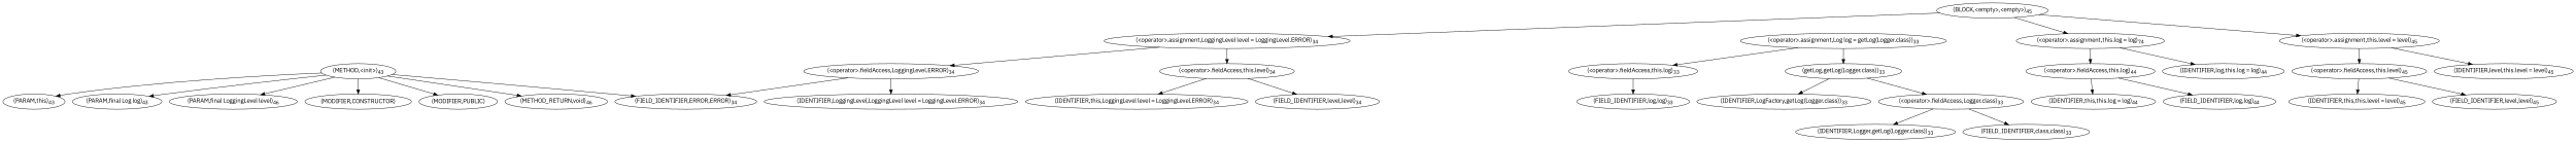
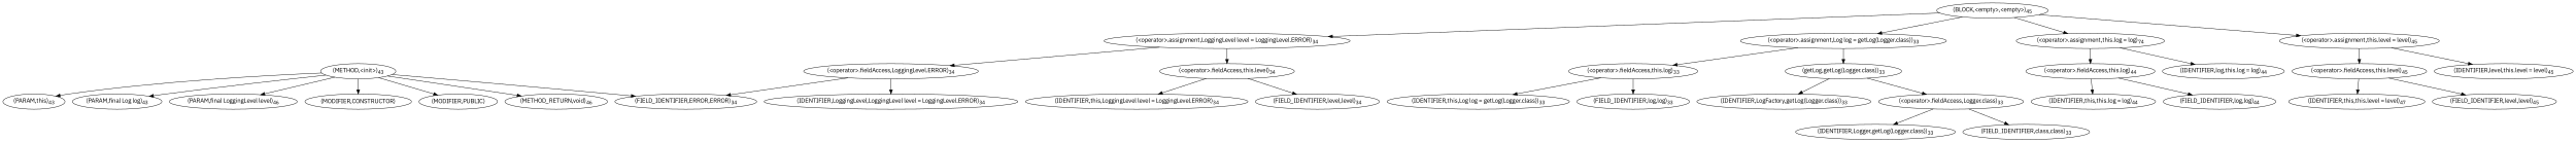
  digraph {
    fontname="IBM Plex Sans"
    node [fontname="IBM Plex Sans"]
    edge [fontname="IBM Plex Sans"]
    n1 [label=<(METHOD,&lt;init&gt;)<SUB>43</SUB>>]
    n2 [label=<(PARAM,this)<SUB>43</SUB>>]
    n3 [label=<(PARAM,final Log log)<SUB>43</SUB>>]
    n4 [label=<(PARAM,final LoggingLevel level)<SUB>46</SUB>>]
    n5 [label=<(MODIFIER,CONSTRUCTOR)>]
    n6 [label=<(MODIFIER,PUBLIC)>]
    n7 [label=<(METHOD_RETURN,void)<SUB>46</SUB>>]
    n8 [label=<(FIELD_IDENTIFIER,ERROR,ERROR)<SUB>34</SUB>>]
    n9 [label=<(BLOCK,&lt;empty&gt;,&lt;empty&gt;)<SUB>45</SUB>>]
    n10 [label=<(&lt;operator&gt;.assignment,Log log = getLog(Logger.class))<SUB>33</SUB>>]
    n11 [label=<(&lt;operator&gt;.assignment,LoggingLevel level = LoggingLevel.ERROR)<SUB>34</SUB>>]
    n12 [label=<(&lt;operator&gt;.assignment,this.log = log)<SUB>74</SUB>>]
    n13 [label=<(&lt;operator&gt;.assignment,this.level = level)<SUB>45</SUB>>]
    n14 [label=<(&lt;operator&gt;.fieldAccess,this.log)<SUB>33</SUB>>]
    n15 [label=<(getLog,getLog(Logger.class))<SUB>33</SUB>>]
    n16 [label=<(&lt;operator&gt;.fieldAccess,this.level)<SUB>34</SUB>>]
    n17 [label=<(&lt;operator&gt;.fieldAccess,LoggingLevel.ERROR)<SUB>34</SUB>>]
    n18 [label=<(&lt;operator&gt;.fieldAccess,this.log)<SUB>44</SUB>>]
    n19 [label=<(IDENTIFIER,log,this.log = log)<SUB>44</SUB>>]
    n20 [label=<(&lt;operator&gt;.fieldAccess,this.level)<SUB>45</SUB>>]
    n21 [label=<(IDENTIFIER,level,this.level = level)<SUB>45</SUB>>]
+   n22 [label=<(IDENTIFIER,this,Log log = getLog(Logger.class))<SUB>33</SUB>>]
    n23 [label=<(FIELD_IDENTIFIER,log,log)<SUB>33</SUB>>]
    n24 [label=<(IDENTIFIER,LogFactory,getLog(Logger.class))<SUB>33</SUB>>]
    n25 [label=<(&lt;operator&gt;.fieldAccess,Logger.class)<SUB>33</SUB>>]
    n26 [label=<(IDENTIFIER,Logger,getLog(Logger.class))<SUB>33</SUB>>]
    n27 [label=<(FIELD_IDENTIFIER,class,class)<SUB>33</SUB>>]
    n28 [label=<(IDENTIFIER,this,LoggingLevel level = LoggingLevel.ERROR)<SUB>34</SUB>>]
    n29 [label=<(FIELD_IDENTIFIER,level,level)<SUB>34</SUB>>]
    n30 [label=<(IDENTIFIER,LoggingLevel,LoggingLevel level = LoggingLevel.ERROR)<SUB>34</SUB>>]
    n31 [label=<(IDENTIFIER,this,this.log = log)<SUB>44</SUB>>]
    n32 [label=<(FIELD_IDENTIFIER,log,log)<SUB>44</SUB>>]
-   n33 [label=<(IDENTIFIER,this,this.level = level)<SUB>45</SUB>>]
+   n33 [label=<(IDENTIFIER,this,this.level = level)<SUB>47</SUB>>]
    n34 [label=<(FIELD_IDENTIFIER,level,level)<SUB>45</SUB>>]
    n1 -> n2
    n1 -> n3
    n1 -> n4
    n1 -> n5
    n1 -> n6
    n1 -> n7
    n1 -> n8
+   n9 -> n10
    n9 -> n11
    n9 -> n12
    n9 -> n13
    n10 -> n14
    n10 -> n15
    n11 -> n16
    n11 -> n17
    n12 -> n18
    n12 -> n19
    n13 -> n20
    n13 -> n21
+   n14 -> n22
    n14 -> n23
    n15 -> n24
    n15 -> n25
    n16 -> n28
    n16 -> n29
    n17 -> n8
    n17 -> n30
    n18 -> n31
    n18 -> n32
    n20 -> n33
    n20 -> n34
    n25 -> n26
    n25 -> n27
  }
